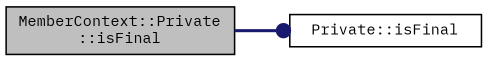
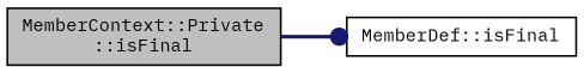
  digraph {
    rankdir=LR
    fontname="IBM Plex Mono"
    node [color=black fontname="IBM Plex Mono" fontsize=10 shape=record style=filled]
    n1 [fillcolor=grey75 fontcolor=black height=0.2 label="MemberContext::Private\l::isFinal" width=0.4]
-   n2 [fillcolor=white height=0.2 label="Private::isFinal" width=0.4]
+   n2 [fillcolor=white height=0.2 label="MemberDef::isFinal" width=0.4]
    n1 -> n2 [color=midnightblue fontname="IBM Plex Mono" fontsize=10 labelfontname=Helvetica labelfontsize=10 style=bold arrowhead=dot]
  }
